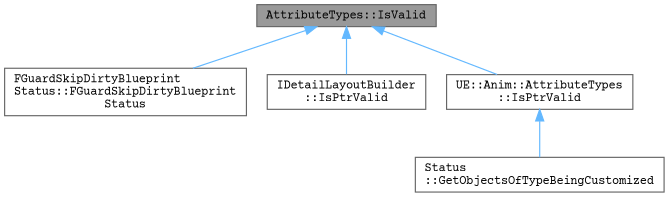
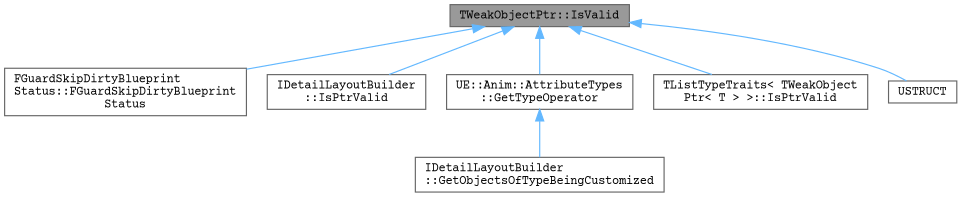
  digraph {
    fontname="Courier Prime"
    rankdir=TB
    node [color=grey40 fillcolor=white fontname="Courier Prime" fontsize=10 shape=box style=filled]
    edge [color=steelblue1 dir=back fontname="Courier Prime" fontsize=10 labelfontname=Helvetica labelfontsize=10 style=solid]
-   n1 [color=gray40 fillcolor=grey60 fontcolor=black height=0.2 label="AttributeTypes::IsValid" width=0.4]
+   n1 [color=gray40 fillcolor=grey60 fontcolor=black height=0.2 label="TWeakObjectPtr::IsValid" width=0.4]
    n2 [height=0.2 label="FGuardSkipDirtyBlueprint\lStatus::FGuardSkipDirtyBlueprint\lStatus" width=0.4]
    n3 [height=0.2 label="IDetailLayoutBuilder\l::IsPtrValid" width=0.4]
-   n4 [height=0.2 label="UE::Anim::AttributeTypes\l::IsPtrValid" width=0.4]
-   n7 [height=0.2 label="Status\l::GetObjectsOfTypeBeingCustomized" width=0.4]
+   n4 [height=0.2 label="UE::Anim::AttributeTypes\l::GetTypeOperator" width=0.4]
+   n5 [height=0.2 label="TListTypeTraits\< TWeakObject\lPtr\< T \> \>::IsPtrValid" width=0.4]
+   n6 [height=0.2 label=USTRUCT width=0.4]
+   n7 [height=0.2 label="IDetailLayoutBuilder\l::GetObjectsOfTypeBeingCustomized" width=0.4]
    n1 -> n2
    n1 -> n3
    n1 -> n4
+   n1 -> n5
+   n1 -> n6
    n4 -> n7
  }
